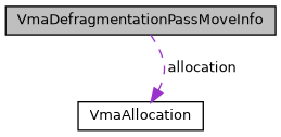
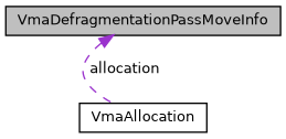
  digraph {
    node [color=black fontname=Helvetica fontsize=10 shape=record style=filled]
    n1 [fillcolor=grey75 fontcolor=black height=0.2 label=VmaDefragmentationPassMoveInfo width=0.4]
    n2 [fillcolor=white height=0.2 label=VmaAllocation width=0.4]
-   n2 -> n1 [color=darkorchid3 dir=back fontname=Helvetica fontsize=10 label=" allocation" labelfontname=Helvetica labelfontsize=10 style=dashed]
+   n1 -> n2 [color=darkorchid3 dir=back fontname=Helvetica fontsize=10 label=" allocation" labelfontname=Helvetica labelfontsize=10 style=dashed]
  }
